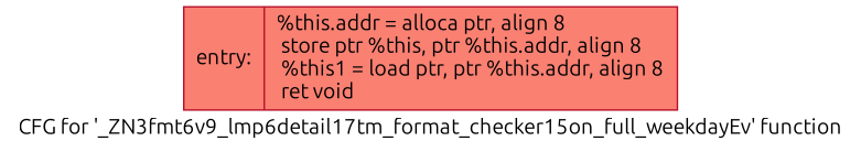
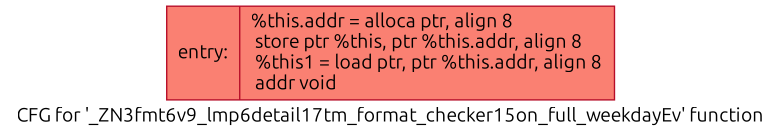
  digraph {
    label="CFG for '_ZN3fmt6v9_lmp6detail17tm_format_checker15on_full_weekdayEv' function"
    rankdir=LR
    fontname=Ubuntu
-   n1 [color="#b70d28ff" fillcolor=salmon fontname=Ubuntu label="{entry:\l|  %this.addr = alloca ptr, align 8\l  store ptr %this, ptr %this.addr, align 8\l  %this1 = load ptr, ptr %this.addr, align 8\l  ret void\l}" shape=record style=filled]
+   n1 [color="#b70d28ff" fillcolor=salmon fontname=Ubuntu label="{entry:\l|  %this.addr = alloca ptr, align 8\l  store ptr %this, ptr %this.addr, align 8\l  %this1 = load ptr, ptr %this.addr, align 8\l  addr void\l}" shape=record style=filled]
  }
